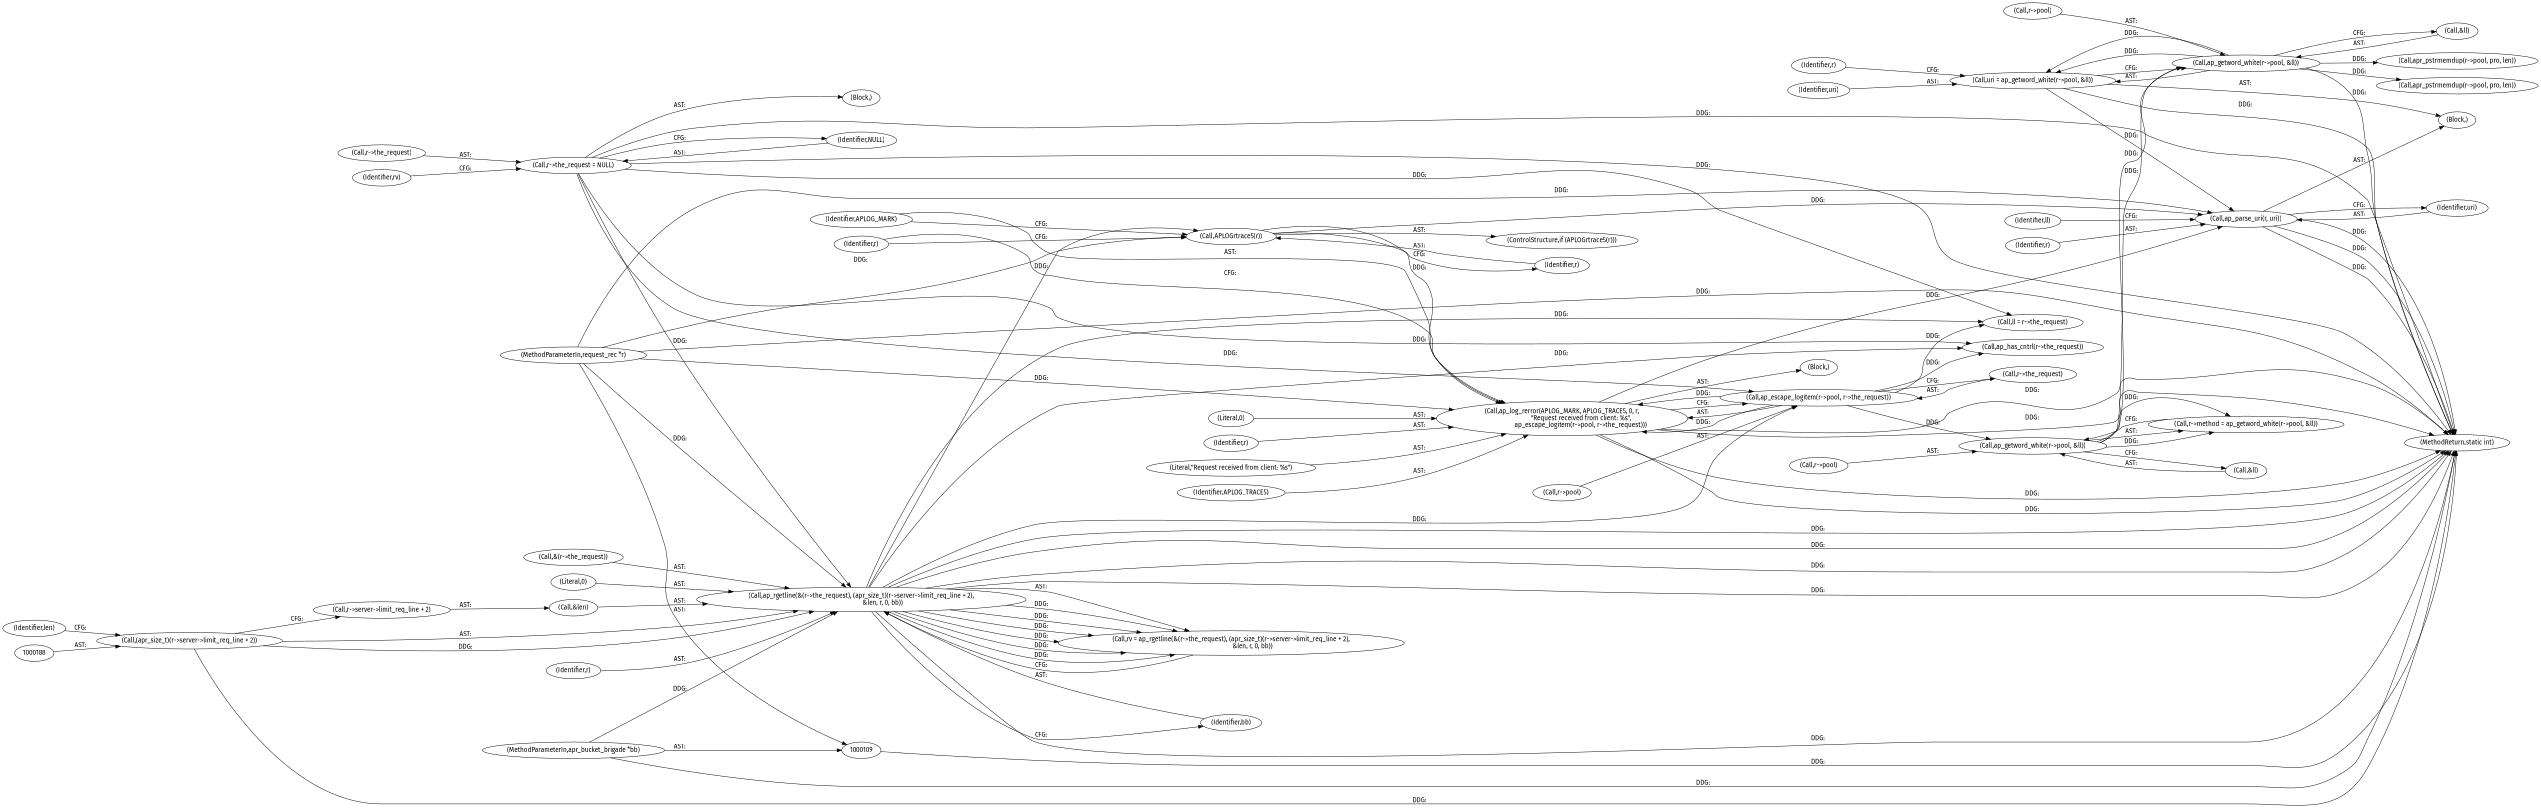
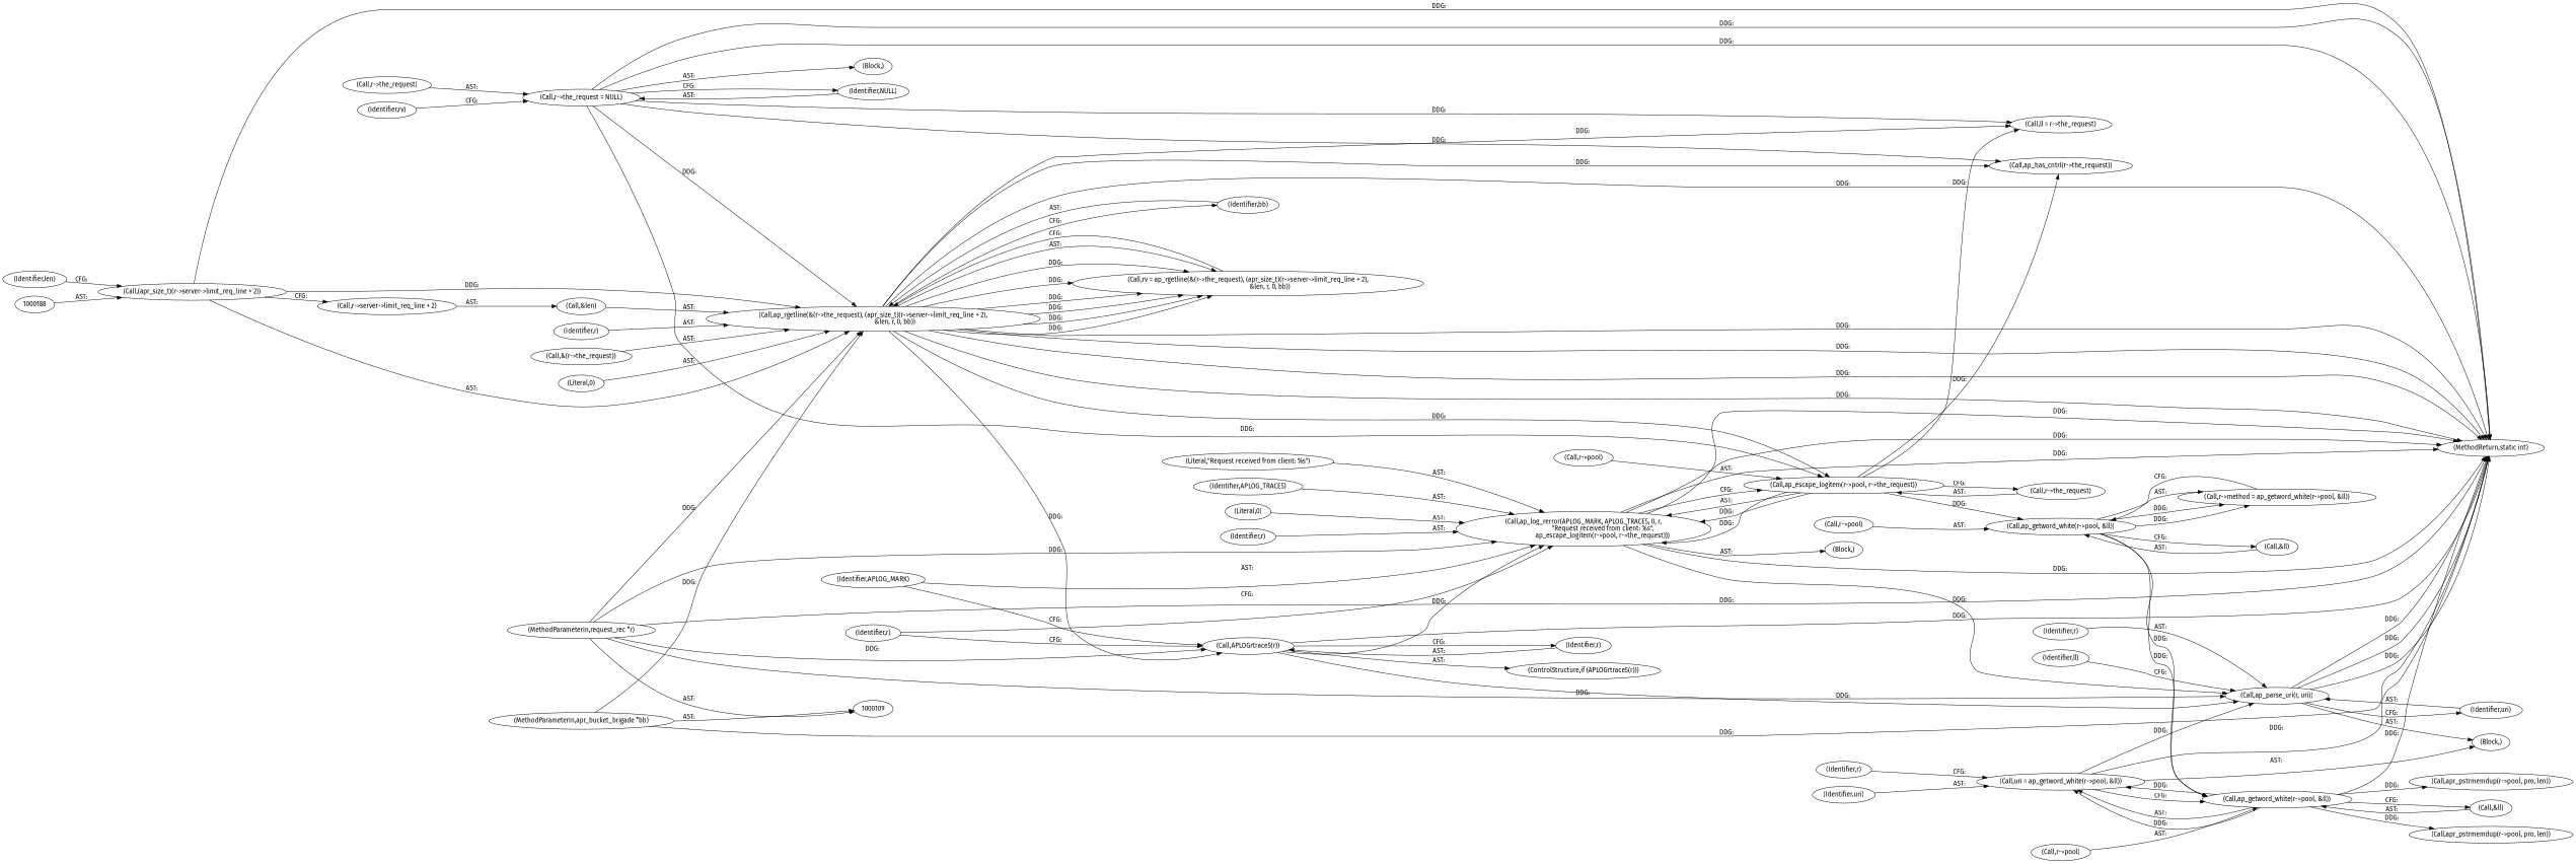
  digraph {
    fontname="Fira Sans"
    rankdir=LR
    node [fontname="Fira Sans"]
    edge [fontname="Fira Sans"]
    n1 [label="(Call,ap_parse_uri(r, uri))"]
    n2 [label="(Identifier,uri)"]
    n3 [label="(Block,)"]
    n4 [label="(MethodReturn,static int)"]
    n5 [label="(Call,APLOGrtrace5(r))"]
    n6 [label="(Call,ap_log_rerror(APLOG_MARK, APLOG_TRACE5, 0, r,\n                      \"Request received from client: %s\",\n                      ap_escape_logitem(r->pool, r->the_request)))"]
    n7 [label="(ControlStructure,if (APLOGrtrace5(r)))"]
    n8 [label="(Identifier,r)"]
    n9 [label="(Call,ap_escape_logitem(r->pool, r->the_request))"]
    n10 [label="(Block,)"]
    n11 [label="(Call,ap_rgetline(&(r->the_request), (apr_size_t)(r->server->limit_req_line + 2),\n                         &len, r, 0, bb))"]
    n12 [label="(Call,ll = r->the_request)"]
    n13 [label="(Identifier,bb)"]
    n14 [label="(Call,rv = ap_rgetline(&(r->the_request), (apr_size_t)(r->server->limit_req_line + 2),\n                         &len, r, 0, bb))"]
    n15 [label="(Call,ap_has_cntrl(r->the_request))"]
    n16 [label="(Call,ap_getword_white(r->pool, &ll))"]
    n17 [label="(Call,r->the_request)"]
    n18 [label="(Call,r->the_request = NULL)"]
    n19 [label="(Block,)"]
    n20 [label="(Identifier,NULL)"]
    n21 [label="(Call,(apr_size_t)(r->server->limit_req_line + 2))"]
    n22 [label="(Call,r->server->limit_req_line + 2)"]
    n23 [label="(Call,&len)"]
    n24 [label="(MethodParameterIn,request_rec *r)"]
    1000109
    n26 [label="(MethodParameterIn,apr_bucket_brigade *bb)"]
    n27 [label="(Call,ap_getword_white(r->pool, &ll))"]
    n28 [label="(Call,&ll)"]
    n29 [label="(Call,r->method = ap_getword_white(r->pool, &ll))"]
    n30 [label="(Call,uri = ap_getword_white(r->pool, &ll))"]
    n31 [label="(Call,apr_pstrmemdup(r->pool, pro, len))"]
    n32 [label="(Call,&ll)"]
    n33 [label="(Call,apr_pstrmemdup(r->pool, pro, len))"]
    n34 [label="(Literal,\"Request received from client: %s\")"]
    n35 [label="(Identifier,r)"]
    n36 [label="(Call,r->pool)"]
    n37 [label="(Identifier,r)"]
    n38 [label="(Identifier,r)"]
    n39 [label="(Identifier,ll)"]
    n40 [label="(Identifier,APLOG_TRACE5)"]
    n41 [label="(Call,&(r->the_request))"]
    n42 [label="(Identifier,len)"]
    n43 [label="(Call,r->the_request)"]
    n44 [label="(Literal,0)"]
    n45 [label="(Call,r->pool)"]
    n46 [label="(Call,r->pool)"]
    n47 [label="(Identifier,APLOG_MARK)"]
    n48 [label="(Identifier,r)"]
    n49 [label="(Identifier,uri)"]
    n50 [label="(Identifier,rv)"]
    n51 [label="(Literal,0)"]
    n52 [label="(Identifier,r)"]
    1000188
    n1 -> n2 [label="CFG: "]
    n1 -> n3 [label="AST: "]
    n1 -> n4 [label="DDG: "]
    n1 -> n4 [label="DDG: "]
    n1 -> n4 [label="DDG: "]
    n2 -> n1 [label="AST: "]
    n5 -> n1 [label="DDG: "]
-   1000109 -> n4 [label="DDG: "]
+   n5 -> n4 [label="DDG: "]
    n5 -> n6 [label="DDG: "]
    n5 -> n7 [label="AST: "]
    n5 -> n8 [label="CFG: "]
    n6 -> n1 [label="DDG: "]
    n6 -> n4 [label="DDG: "]
    n6 -> n4 [label="DDG: "]
    n6 -> n4 [label="DDG: "]
    n6 -> n4 [label="DDG: "]
    n6 -> n9 [label="CFG: "]
    n6 -> n10 [label="AST: "]
    n8 -> n5 [label="AST: "]
    n9 -> n6 [label="AST: "]
    n9 -> n6 [label="DDG: "]
    n9 -> n6 [label="DDG: "]
    n9 -> n12 [label="DDG: "]
    n9 -> n15 [label="DDG: "]
    n9 -> n16 [label="DDG: "]
    n9 -> n17 [label="CFG: "]
    n11 -> n4 [label="DDG: "]
    n11 -> n4 [label="DDG: "]
    n11 -> n4 [label="DDG: "]
    n11 -> n4 [label="DDG: "]
    n11 -> n4 [label="DDG: "]
    n11 -> n5 [label="DDG: "]
    n11 -> n9 [label="DDG: "]
    n11 -> n12 [label="DDG: "]
    n11 -> n13 [label="CFG: "]
    n11 -> n14 [label="AST: "]
    n11 -> n14 [label="DDG: "]
    n11 -> n14 [label="DDG: "]
    n11 -> n14 [label="DDG: "]
    n11 -> n14 [label="DDG: "]
    n11 -> n14 [label="DDG: "]
    n11 -> n14 [label="DDG: "]
    n11 -> n15 [label="DDG: "]
    n13 -> n11 [label="AST: "]
    n14 -> n11 [label="CFG: "]
    n16 -> n27 [label="DDG: "]
    n16 -> n27 [label="DDG: "]
    n16 -> n28 [label="CFG: "]
    n16 -> n29 [label="AST: "]
    n16 -> n29 [label="DDG: "]
    n16 -> n29 [label="DDG: "]
    n17 -> n9 [label="AST: "]
    n18 -> n4 [label="DDG: "]
    n18 -> n4 [label="DDG: "]
    n18 -> n9 [label="DDG: "]
    n18 -> n11 [label="DDG: "]
    n18 -> n12 [label="DDG: "]
    n18 -> n15 [label="DDG: "]
    n18 -> n19 [label="AST: "]
    n18 -> n20 [label="CFG: "]
    n20 -> n18 [label="AST: "]
    n21 -> n4 [label="DDG: "]
    n21 -> n11 [label="AST: "]
    n21 -> n11 [label="DDG: "]
    n21 -> n22 [label="CFG: "]
    n22 -> n23 [label="AST: "]
    n23 -> n11 [label="AST: "]
    n24 -> n1 [label="DDG: "]
    n24 -> n4 [label="DDG: "]
    n24 -> n5 [label="DDG: "]
    n24 -> n6 [label="DDG: "]
    n24 -> n11 [label="DDG: "]
    n24 -> 1000109 [label="AST: "]
    n26 -> n4 [label="DDG: "]
    n26 -> n11 [label="DDG: "]
    n26 -> 1000109 [label="AST: "]
    n27 -> n4 [label="DDG: "]
    n27 -> n30 [label="AST: "]
    n27 -> n30 [label="DDG: "]
    n27 -> n30 [label="DDG: "]
    n27 -> n31 [label="DDG: "]
    n27 -> n32 [label="CFG: "]
    n27 -> n33 [label="DDG: "]
    n28 -> n16 [label="AST: "]
    n29 -> n16 [label="CFG: "]
    n30 -> n1 [label="DDG: "]
    n30 -> n3 [label="AST: "]
    n30 -> n4 [label="DDG: "]
    n30 -> n27 [label="CFG: "]
    n32 -> n27 [label="AST: "]
    n34 -> n6 [label="AST: "]
    n35 -> n5 [label="CFG: "]
    n35 -> n6 [label="CFG: "]
    n36 -> n9 [label="AST: "]
    n37 -> n30 [label="CFG: "]
    n38 -> n11 [label="AST: "]
    n39 -> n1 [label="CFG: "]
    n40 -> n6 [label="AST: "]
    n41 -> n11 [label="AST: "]
    n42 -> n21 [label="CFG: "]
    n43 -> n18 [label="AST: "]
    n44 -> n6 [label="AST: "]
    n45 -> n27 [label="AST: "]
    n46 -> n16 [label="AST: "]
    n47 -> n5 [label="CFG: "]
    n47 -> n6 [label="AST: "]
    n48 -> n1 [label="AST: "]
    n49 -> n30 [label="AST: "]
    n50 -> n18 [label="CFG: "]
    n51 -> n11 [label="AST: "]
    n52 -> n6 [label="AST: "]
    1000188 -> n21 [label="AST: "]
  }
